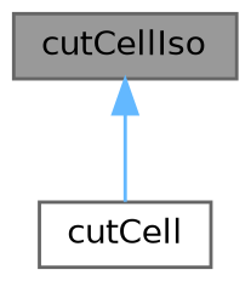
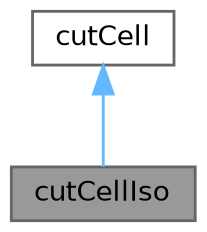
  digraph {
    node [color=gray40 fontname=Helvetica fontsize=10 shape=box style=filled]
    n1 [fillcolor=grey60 fontcolor=black height=0.2 label=cutCellIso width=0.4]
    n2 [fillcolor=white height=0.2 label=cutCell width=0.4]
-   n1 -> n2 [color=steelblue1 dir=back fontname=Helvetica fontsize=10 labelfontname=Helvetica labelfontsize=10 style=solid]
+   n2 -> n1 [color=steelblue1 dir=back fontname=Helvetica fontsize=10 labelfontname=Helvetica labelfontsize=10 style=solid]
  }
